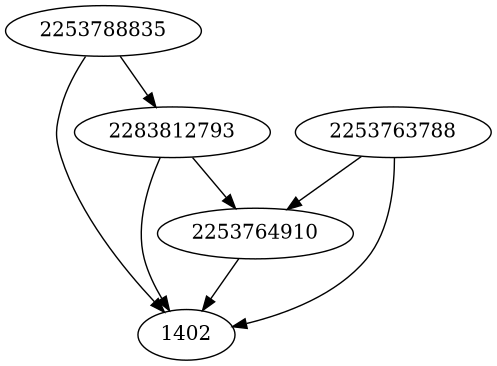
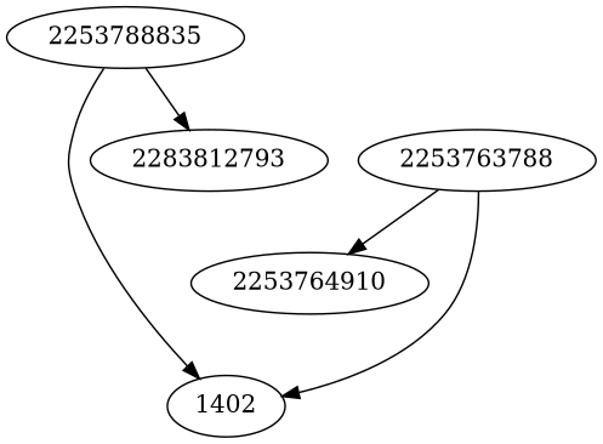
  strict digraph {
    n1 [label=1402]
    2253788835
    n3 [label=2283812793]
    2253764910
    2253763788
    2253788835 -> n1
    2253788835 -> n3
-   n3 -> n1
-   n3 -> 2253764910
-   2253764910 -> n1
    2253763788 -> n1
    2253763788 -> 2253764910
  }
